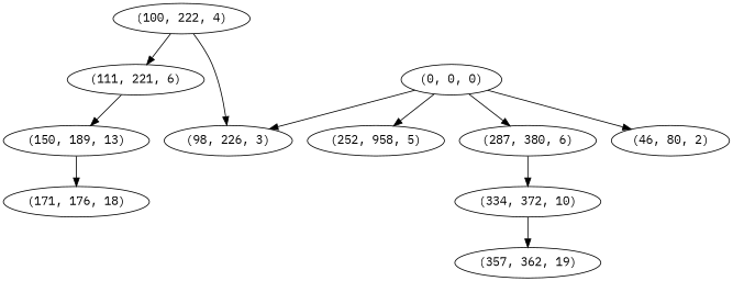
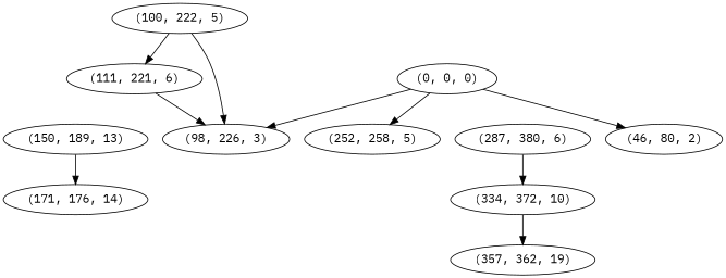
  digraph {
    fontname="IBM Plex Mono"
    node [fontname="IBM Plex Mono"]
    edge [fontname="IBM Plex Mono"]
    "(0, 0, 0)"
    "(46, 80, 2)"
    "(98, 226, 3)"
-   "(252, 258, 5)" [label="(252, 958, 5)"]
+   "(252, 258, 5)"
    "(287, 380, 6)"
    "(334, 372, 10)"
-   "(100, 222, 5)" [label="(100, 222, 4)"]
+   "(100, 222, 5)"
    "(111, 221, 6)"
    "(150, 189, 13)"
-   "(171, 176, 18)"
+   "(171, 176, 18)" [label="(171, 176, 14)"]
    "(357, 362, 19)"
    "(0, 0, 0)" -> "(46, 80, 2)"
    "(0, 0, 0)" -> "(98, 226, 3)"
    "(0, 0, 0)" -> "(252, 258, 5)"
-   "(0, 0, 0)" -> "(287, 380, 6)"
    "(287, 380, 6)" -> "(334, 372, 10)"
    "(334, 372, 10)" -> "(357, 362, 19)"
    "(100, 222, 5)" -> "(98, 226, 3)"
    "(100, 222, 5)" -> "(111, 221, 6)"
-   "(111, 221, 6)" -> "(150, 189, 13)"
+   "(111, 221, 6)" -> "(98, 226, 3)"
    "(150, 189, 13)" -> "(171, 176, 18)"
  }
